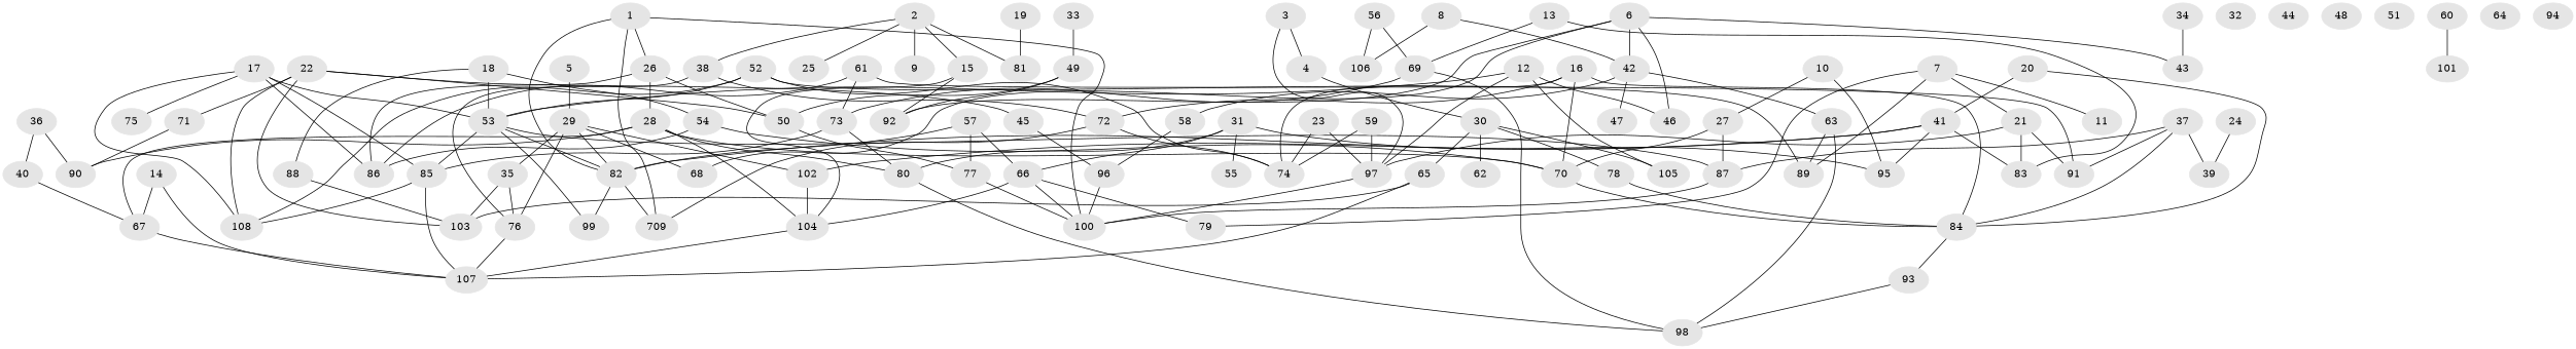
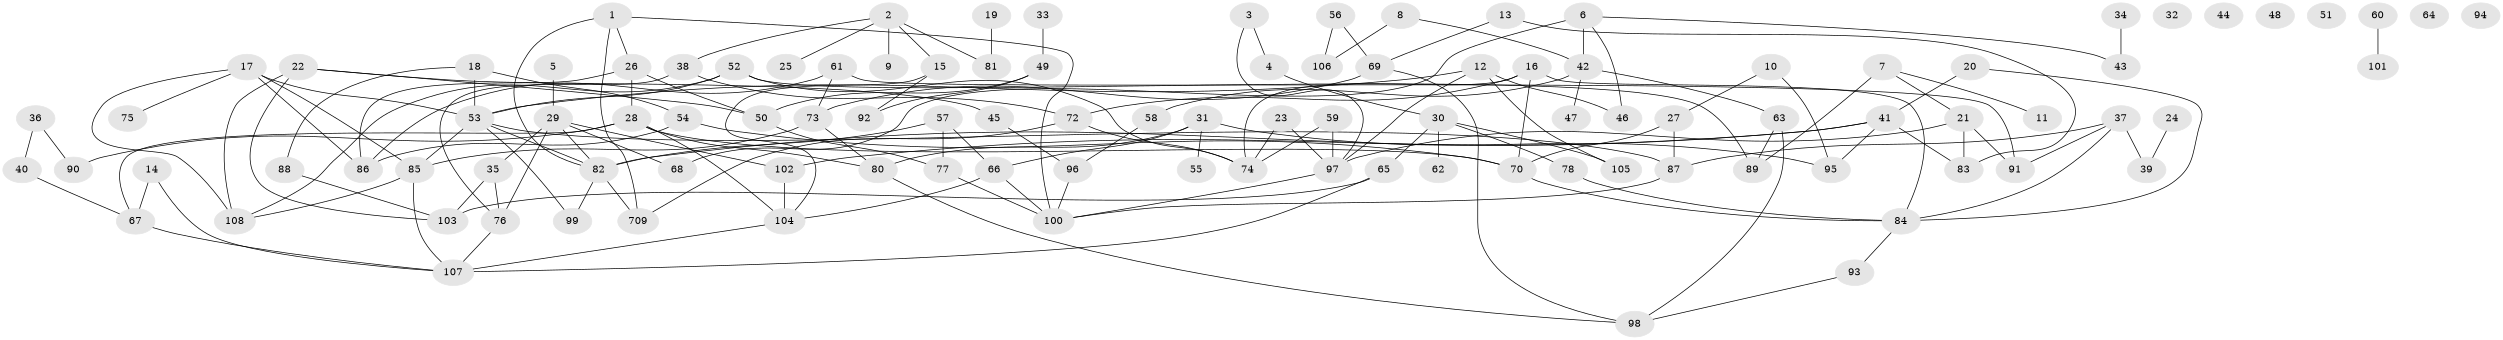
  graph {
    node [color=gray90 style=filled]
    1
    26
    82
    100
    n5 [label=709]
    86
    50
    28
    99
    2
    9
    15
    25
    38
    81
    92
    104
    72
    76
    3
    4
    97
    30
    105
    62
    65
    78
    5
    29
    68
    35
    102
    6
    42
    43
    46
    47
    58
    63
    7
    11
    21
-   79
    89
    83
    91
    8
    106
    10
    27
    95
    70
    87
    12
    53
    85
    13
    69
    73
    98
    14
    67
    107
    16
    74
    84
    93
    17
    75
    108
    18
    54
    88
    103
    19
    20
    41
    22
    45
-   71
    96
    77
    90
    23
    24
    39
    80
    31
    55
    66
    32
    33
    49
    34
    36
    40
    37
    44
    48
    51
    52
    56
    57
    59
    60
    101
    61
    64
    94
    1 -- 26
    1 -- 82
    1 -- 100
    1 -- n5
    26 -- 86
    26 -- 50
    26 -- 28
    82 -- n5
    82 -- 99
    50 -- 77
    28 -- 104
    28 -- 70
    28 -- 67
    28 -- 90
    28 -- 80
    2 -- 9
    2 -- 15
    2 -- 25
    2 -- 38
    2 -- 81
    15 -- 92
    15 -- 104
    38 -- 72
    38 -- 76
    104 -- 107
    72 -- n5
    72 -- 74
    76 -- 107
    3 -- 4
    3 -- 97
    4 -- 30
    97 -- 100
    30 -- 105
    30 -- 62
    30 -- 65
    30 -- 78
    65 -- 107
    65 -- 103
    78 -- 84
    5 -- 29
    29 -- 82
    29 -- 76
    29 -- 68
    29 -- 35
    29 -- 102
    35 -- 76
    35 -- 103
    102 -- 104
-   6 -- 92
    6 -- 68
    6 -- 42
    6 -- 43
    6 -- 46
    42 -- 47
    42 -- 58
    42 -- 63
    58 -- 96
    63 -- 89
    63 -- 98
    7 -- 11
    7 -- 21
-   7 -- 79
    7 -- 89
    21 -- 97
    21 -- 83
    21 -- 91
    8 -- 42
    8 -- 106
    10 -- 27
    10 -- 95
    27 -- 70
    27 -- 87
    70 -- 84
    87 -- 100
    12 -- 97
    12 -- 105
    12 -- 46
    12 -- 53
    53 -- 82
    53 -- 99
    53 -- 87
    53 -- 85
    85 -- 107
    85 -- 108
    13 -- 83
    13 -- 69
    69 -- 73
    69 -- 98
    73 -- 85
    73 -- 80
    14 -- 67
    14 -- 107
    67 -- 107
    16 -- 72
    16 -- 70
    16 -- 74
    16 -- 84
    84 -- 93
    93 -- 98
    17 -- 86
    17 -- 53
    17 -- 85
    17 -- 75
    17 -- 108
    18 -- 53
    18 -- 54
    18 -- 88
    54 -- 86
    54 -- 70
    88 -- 103
    19 -- 81
    20 -- 84
    20 -- 41
    41 -- 82
    41 -- 102
    41 -- 83
    41 -- 95
    22 -- 50
    22 -- 108
    22 -- 103
    22 -- 45
-   22 -- 71
    45 -- 96
-   71 -- 90
    96 -- 100
    77 -- 100
    23 -- 97
    23 -- 74
    24 -- 39
    80 -- 98
    31 -- 95
    31 -- 80
    31 -- 55
    31 -- 66
    66 -- 100
    66 -- 104
-   66 -- 79
    33 -- 49
    49 -- 50
    49 -- 92
    34 -- 43
    36 -- 90
    36 -- 40
    40 -- 67
    37 -- 91
    37 -- 87
    37 -- 84
    37 -- 39
    52 -- 89
    52 -- 53
    52 -- 74
    52 -- 108
    56 -- 106
    56 -- 69
    57 -- 82
    57 -- 77
    57 -- 66
    59 -- 97
    59 -- 74
    60 -- 101
    61 -- 86
    61 -- 91
    61 -- 73
  }
